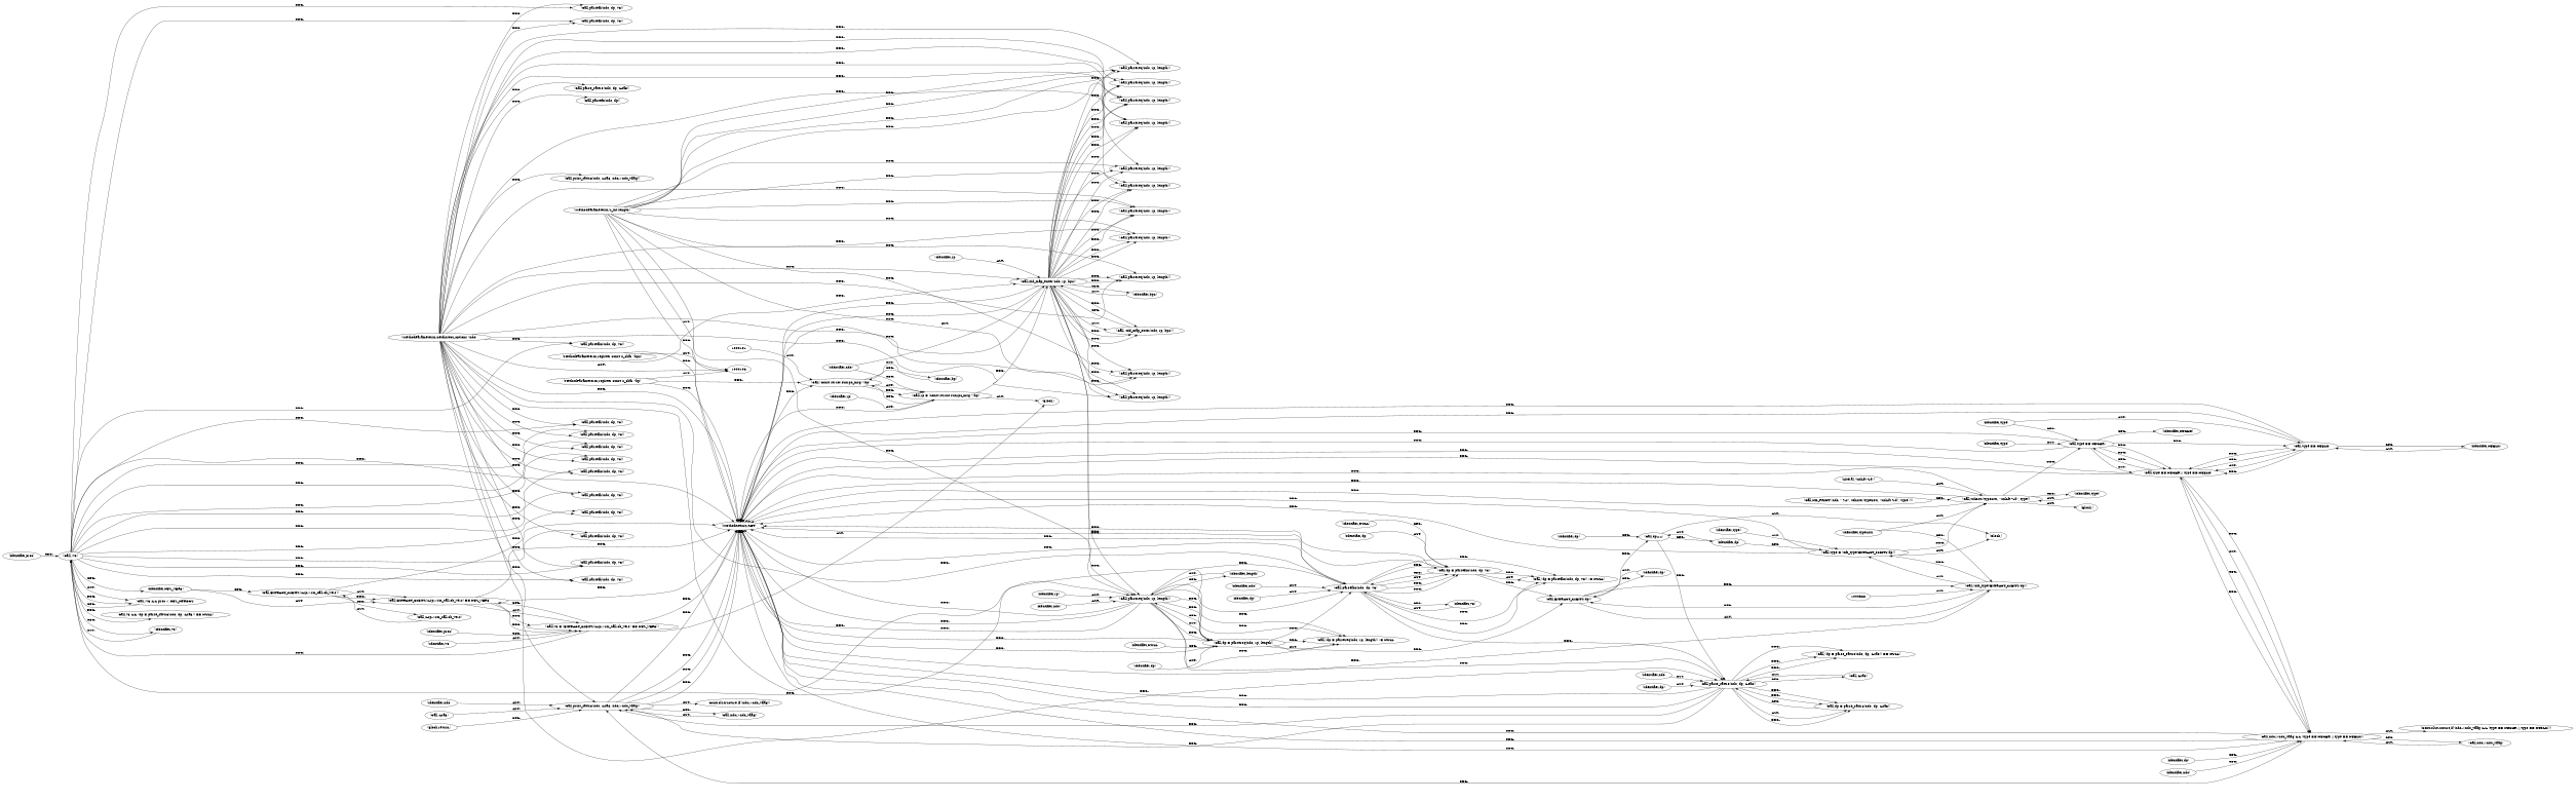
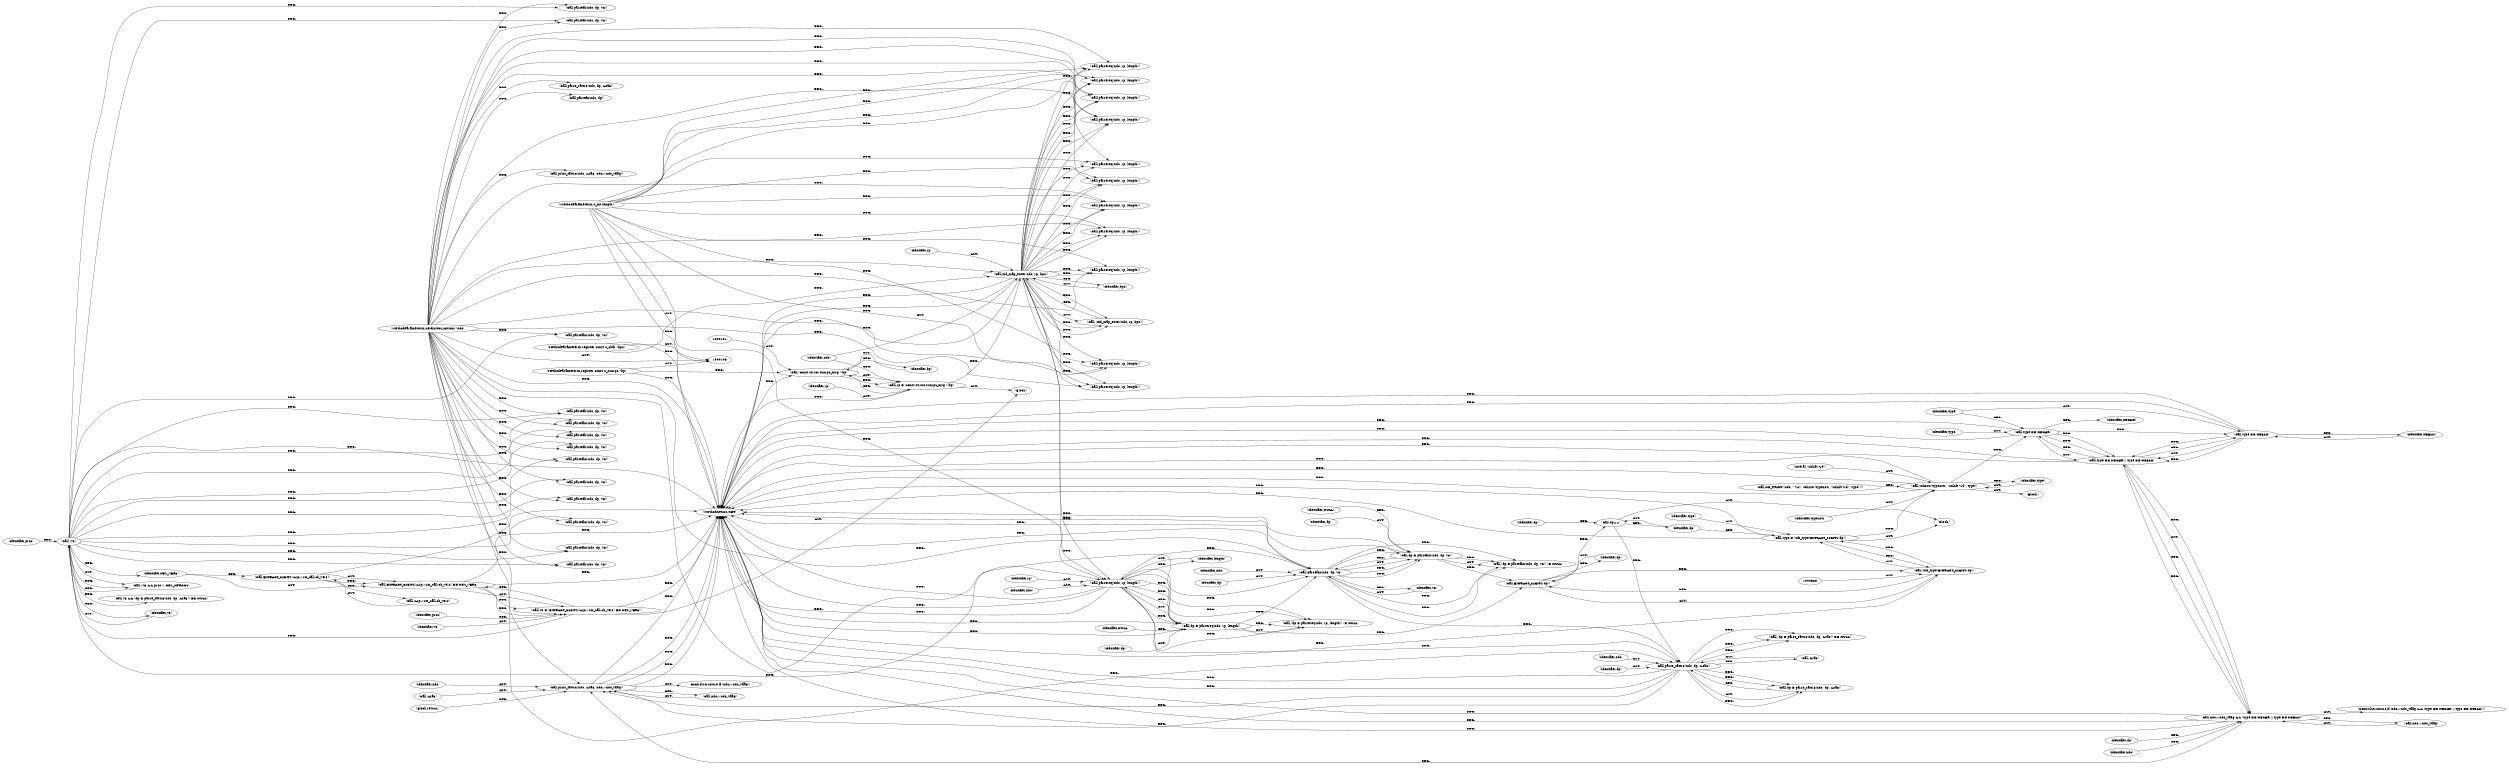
  digraph {
    rankdir=LR
    n1 [label="(Call,print_sattr3(ndo, &sa3, ndo->ndo_vflag))"]
    n2 [label="(MethodReturn,RET)"]
    n3 [label="(ControlStructure,if (ndo->ndo_vflag))"]
    n4 [label="(Call,ndo->ndo_vflag)"]
    n5 [label="(Call,(const struct sunrpc_msg *)bp)"]
    n6 [label="(Call,parse_sattr3(ndo, dp, &sa3))"]
    n7 [label="(Call,&sa3)"]
    n8 [label="(Call,dp = parse_sattr3(ndo, dp, &sa3))"]
    n9 [label="(Call,(dp = parse_sattr3(ndo, dp, &sa3)) == NULL)"]
    n10 [label="(Call,parsefhn(ndo, dp, v3))"]
    n11 [label="(Call,dp = parsefhn(ndo, dp, v3))"]
    n12 [label="(Call,(dp = parsefhn(ndo, dp, v3)) != NULL)"]
    n13 [label="(Identifier,v3)"]
    n14 [label="(Call,EXTRACT_32BITS(dp))"]
    n15 [label="(Call,parsereq(ndo, rp, length))"]
    n16 [label="(Call,dp = parsereq(ndo, rp, length))"]
    n17 [label="(Call,(dp = parsereq(ndo, rp, length)) != NULL)"]
    n18 [label="(Identifier,length)"]
    n19 [label="(Call,xid_map_enter(ndo, rp, bp2))"]
    n20 [label="(Call,parsereq(ndo, rp, length))"]
    n21 [label="(Call,!xid_map_enter(ndo, rp, bp2))"]
    n22 [label="(Call,parsereq(ndo, rp, length))"]
    n23 [label="(Call,parsereq(ndo, rp, length))"]
    n24 [label="(Call,parsereq(ndo, rp, length))"]
    n25 [label="(Identifier,bp2)"]
    n26 [label="(Call,parsereq(ndo, rp, length))"]
    n27 [label="(Call,parsereq(ndo, rp, length))"]
    n28 [label="(Call,parsereq(ndo, rp, length))"]
    n29 [label="(Call,parsereq(ndo, rp, length))"]
    n30 [label="(Call,parsereq(ndo, rp, length))"]
    n31 [label="(Call,parsereq(ndo, rp, length))"]
    n32 [label="(Call,parsereq(ndo, rp, length))"]
    n33 [label="(MethodParameterIn,netdissect_options *ndo)"]
    n34 [label="(Call,parsefh(ndo, dp, v3))"]
    n35 [label="(Call,parsefh(ndo, dp, v3))"]
    n36 [label="(Call,parsefhn(ndo, dp, v3))"]
    n37 [label="(Call,parsefh(ndo, dp, v3))"]
    n38 [label="(Call,parsefhn(ndo, dp, v3))"]
    n39 [label="(Call,parse_sattr3(ndo, dp, &sa3))"]
    n40 [label="(Call,parsefn(ndo, dp))"]
    n41 [label="(Call,parsefh(ndo, dp, v3))"]
    n42 [label="(Call,parsefh(ndo, dp, v3))"]
    n43 [label="(Call,parsefhn(ndo, dp, v3))"]
    n44 [label="(Call,parsefh(ndo, dp, v3))"]
    n45 [label="(Call,parsefh(ndo, dp, v3))"]
    n46 [label="(Call,print_sattr3(ndo, &sa3, ndo->ndo_vflag))"]
    n47 [label="(Call,parsefhn(ndo, dp, v3))"]
    n48 [label="(Call,parsefhn(ndo, dp, v3))"]
    n49 [label="(Call,parsefh(ndo, dp, v3))"]
    1000106
    n51 [label="(Call,rp = (const struct sunrpc_msg *)bp)"]
    n52 [label="(Block,)"]
    n53 [label="(Identifier,bp)"]
-   n54 [label="(MethodParameterIn,register const u_char *bp)"]
+   n54 [label="(MethodParameterIn,register const u_sunrpc *bp)"]
    n55 [label="(MethodParameterIn,register const u_char *bp2)"]
    n56 [label="(MethodParameterIn,u_int length)"]
    n57 [label="(Call,dp++)"]
    n58 [label="(Call,(nfs_type)EXTRACT_32BITS(dp))"]
    n59 [label="(Identifier,dp)"]
    n60 [label="(Call,!v3)"]
    n61 [label="(Call,!v3 && proc < NFS_NPROCS)"]
    n62 [label="(Call,v3 && (dp = parse_sattr3(ndo, dp, &sa3)) == NULL)"]
    n63 [label="(Identifier,v3)"]
    n64 [label="(Identifier,NFS_VER3)"]
    n65 [label="(Call,v3 = (EXTRACT_32BITS(&rp->rm_call.cb_vers) == NFS_VER3))"]
    n66 [label="(Call,EXTRACT_32BITS(&rp->rm_call.cb_vers) == NFS_VER3)"]
    n67 [label="(Call,EXTRACT_32BITS(&rp->rm_call.cb_vers))"]
    n68 [label="(Call,&rp->rm_call.cb_vers)"]
    n69 [label="(Block,)"]
    n70 [label="(Identifier,dp)"]
    n71 [label="(Call,type = (nfs_type)EXTRACT_32BITS(dp))"]
    n72 [label="(Call,ndo->ndo_vflag && (type == NFCHR || type == NFBLK))"]
    n73 [label="(Call,type == NFCHR || type == NFBLK)"]
    n74 [label="(ControlStructure,if (ndo->ndo_vflag && (type == NFCHR || type == NFBLK)))"]
    n75 [label="(Call,ndo->ndo_vflag)"]
    n76 [label="(Call,type == NFCHR)"]
    n77 [label="(Call,type == NFBLK)"]
    n78 [label="(Identifier,NFCHR)"]
    n79 [label="(Identifier,NFBLK)"]
    n80 [label="(Call,tok2str(type2str, \"unk-ft %d\", type))"]
    n81 [label="(Identifier,type)"]
    n82 [label="(Block,)"]
    n83 [label="(Identifier,dp)"]
    n84 [label="(Block,return;)"]
    n85 [label="(Identifier,proc)"]
    n86 [label="(Identifier,NULL)"]
    n87 [label="(Identifier,rp)"]
    n88 [label="(Identifier,rp)"]
    n89 [label="(Identifier,dp)"]
    n90 [label="(Identifier,dp)"]
    n91 [label="(Call,ND_PRINT((ndo, \" %s\", tok2str(type2str, \"unk-ft %d\", type))))"]
    n92 [label="(Identifier,type)"]
    n93 [label="(Identifier,v3)"]
    n94 [label="(Literal,\"unk-ft %d\")"]
    n95 [label="(Identifier,dp)"]
    n96 [label="(Identifier,ndo)"]
    n97 [label="(Identifier,ndo)"]
    n98 [label="(Identifier,type)"]
    n99 [label="(Identifier,NULL)"]
    n100 [label="(Identifier,proc)"]
    n101 [label="(Call,&sa3)"]
    n102 [label="(Identifier,type)"]
    n103 [label="(Identifier,ndo)"]
    n104 [label="(Identifier,rp)"]
    n105 [label="(Identifier,ndo)"]
    n106 [label="(Identifier,type2str)"]
    n107 [label="(Identifier,ndo)"]
    n108 [label="(Identifier,dp)"]
    n109 [label="(Identifier,dp)"]
    n110 [label="(Identifier,ndo)"]
    1000131
    1000588
    n1 -> n2 [label="DDG: "]
    n1 -> n2 [label="DDG: "]
    n1 -> n2 [label="DDG: "]
    n1 -> n2 [label="DDG: "]
    n1 -> n3 [label="AST: "]
    n1 -> n4 [label="CFG: "]
    n2 -> n5 [label="DDG: "]
    n4 -> n1 [label="AST: "]
    n5 -> n51 [label="AST: "]
    n5 -> n51 [label="DDG: "]
    n5 -> n53 [label="CFG: "]
    n6 -> n1 [label="DDG: "]
    n6 -> n1 [label="DDG: "]
    n6 -> n2 [label="DDG: "]
    n6 -> n2 [label="DDG: "]
    n6 -> n7 [label="CFG: "]
    n6 -> n8 [label="AST: "]
    n6 -> n8 [label="DDG: "]
    n6 -> n8 [label="DDG: "]
    n6 -> n8 [label="DDG: "]
    n6 -> n9 [label="DDG: "]
    n6 -> n9 [label="DDG: "]
    n6 -> n9 [label="DDG: "]
    n7 -> n6 [label="AST: "]
    n8 -> n6 [label="CFG: "]
    n10 -> n2 [label="DDG: "]
    n10 -> n2 [label="DDG: "]
    n10 -> n6 [label="DDG: "]
    n10 -> n11 [label="AST: "]
    n10 -> n11 [label="DDG: "]
    n10 -> n11 [label="DDG: "]
    n10 -> n11 [label="DDG: "]
    n10 -> n12 [label="DDG: "]
    n10 -> n12 [label="DDG: "]
    n10 -> n12 [label="DDG: "]
    n10 -> n13 [label="CFG: "]
    n11 -> n2 [label="DDG: "]
    n11 -> n2 [label="DDG: "]
    n11 -> n10 [label="CFG: "]
    n11 -> n12 [label="AST: "]
    n11 -> n12 [label="DDG: "]
    n11 -> n14 [label="DDG: "]
    n13 -> n10 [label="AST: "]
    n14 -> n57 [label="DDG: "]
    n14 -> n58 [label="AST: "]
    n14 -> n58 [label="DDG: "]
    n14 -> n59 [label="CFG: "]
    n15 -> n2 [label="DDG: "]
    n15 -> n2 [label="DDG: "]
    n15 -> n2 [label="DDG: "]
    n15 -> n6 [label="DDG: "]
    n15 -> n10 [label="DDG: "]
    n15 -> n16 [label="AST: "]
    n15 -> n16 [label="DDG: "]
    n15 -> n16 [label="DDG: "]
    n15 -> n16 [label="DDG: "]
    n15 -> n17 [label="DDG: "]
    n15 -> n17 [label="DDG: "]
    n15 -> n17 [label="DDG: "]
    n15 -> n18 [label="CFG: "]
    n16 -> n2 [label="DDG: "]
    n16 -> n2 [label="DDG: "]
    n16 -> n10 [label="DDG: "]
    n16 -> n14 [label="DDG: "]
    n16 -> n15 [label="CFG: "]
    n16 -> n17 [label="AST: "]
    n16 -> n17 [label="DDG: "]
    n18 -> n15 [label="AST: "]
    n19 -> n2 [label="DDG: "]
    n19 -> n2 [label="DDG: "]
    n19 -> n2 [label="DDG: "]
    n19 -> n15 [label="DDG: "]
    n19 -> n15 [label="DDG: "]
    n19 -> n20 [label="DDG: "]
    n19 -> n20 [label="DDG: "]
    n19 -> n21 [label="AST: "]
    n19 -> n21 [label="DDG: "]
    n19 -> n21 [label="DDG: "]
    n19 -> n21 [label="DDG: "]
    n19 -> n22 [label="DDG: "]
    n19 -> n22 [label="DDG: "]
    n19 -> n23 [label="DDG: "]
    n19 -> n23 [label="DDG: "]
    n19 -> n24 [label="DDG: "]
    n19 -> n24 [label="DDG: "]
    n19 -> n25 [label="CFG: "]
    n19 -> n26 [label="DDG: "]
    n19 -> n26 [label="DDG: "]
    n19 -> n27 [label="DDG: "]
    n19 -> n27 [label="DDG: "]
    n19 -> n28 [label="DDG: "]
    n19 -> n28 [label="DDG: "]
    n19 -> n29 [label="DDG: "]
    n19 -> n29 [label="DDG: "]
    n19 -> n30 [label="DDG: "]
    n19 -> n30 [label="DDG: "]
    n19 -> n31 [label="DDG: "]
    n19 -> n31 [label="DDG: "]
    n19 -> n32 [label="DDG: "]
    n19 -> n32 [label="DDG: "]
    n21 -> n19 [label="CFG: "]
    n25 -> n19 [label="AST: "]
    n33 -> n1 [label="DDG: "]
    n33 -> n2 [label="DDG: "]
    n33 -> n6 [label="DDG: "]
    n33 -> n10 [label="DDG: "]
    n33 -> n15 [label="DDG: "]
    n33 -> n19 [label="DDG: "]
    n33 -> n20 [label="DDG: "]
    n33 -> n22 [label="DDG: "]
    n33 -> n23 [label="DDG: "]
    n33 -> n24 [label="DDG: "]
    n33 -> n26 [label="DDG: "]
    n33 -> n27 [label="DDG: "]
    n33 -> n28 [label="DDG: "]
    n33 -> n29 [label="DDG: "]
    n33 -> n30 [label="DDG: "]
    n33 -> n31 [label="DDG: "]
    n33 -> n32 [label="DDG: "]
    n33 -> n34 [label="DDG: "]
    n33 -> n35 [label="DDG: "]
    n33 -> n36 [label="DDG: "]
    n33 -> n37 [label="DDG: "]
    n33 -> n38 [label="DDG: "]
    n33 -> n39 [label="DDG: "]
    n33 -> n40 [label="DDG: "]
    n33 -> n41 [label="DDG: "]
    n33 -> n42 [label="DDG: "]
    n33 -> n43 [label="DDG: "]
    n33 -> n44 [label="DDG: "]
    n33 -> n45 [label="DDG: "]
    n33 -> n46 [label="DDG: "]
    n33 -> n47 [label="DDG: "]
    n33 -> n48 [label="DDG: "]
    n33 -> n49 [label="DDG: "]
    n33 -> 1000106 [label="AST: "]
    n51 -> n2 [label="DDG: "]
    n51 -> n5 [label="CFG: "]
    n51 -> n19 [label="DDG: "]
    n51 -> n52 [label="AST: "]
    n53 -> n5 [label="AST: "]
    n54 -> n2 [label="DDG: "]
    n54 -> n5 [label="DDG: "]
    n54 -> 1000106 [label="AST: "]
    n55 -> n2 [label="DDG: "]
    n55 -> n19 [label="DDG: "]
    n55 -> 1000106 [label="AST: "]
    n56 -> n2 [label="DDG: "]
    n56 -> n15 [label="DDG: "]
    n56 -> n20 [label="DDG: "]
    n56 -> n22 [label="DDG: "]
    n56 -> n23 [label="DDG: "]
    n56 -> n24 [label="DDG: "]
    n56 -> n26 [label="DDG: "]
    n56 -> n27 [label="DDG: "]
    n56 -> n28 [label="DDG: "]
    n56 -> n29 [label="DDG: "]
    n56 -> n30 [label="DDG: "]
    n56 -> n31 [label="DDG: "]
    n56 -> n32 [label="DDG: "]
    n56 -> 1000106 [label="AST: "]
    n57 -> n6 [label="DDG: "]
    n57 -> n69 [label="AST: "]
    n57 -> n70 [label="CFG: "]
    n58 -> n2 [label="DDG: "]
    n58 -> n14 [label="CFG: "]
    n58 -> n71 [label="AST: "]
    n58 -> n71 [label="DDG: "]
    n59 -> n14 [label="AST: "]
    n60 -> n2 [label="DDG: "]
    n60 -> n10 [label="DDG: "]
    n60 -> n34 [label="DDG: "]
    n60 -> n35 [label="DDG: "]
    n60 -> n36 [label="DDG: "]
    n60 -> n37 [label="DDG: "]
    n60 -> n38 [label="DDG: "]
    n60 -> n41 [label="DDG: "]
    n60 -> n42 [label="DDG: "]
    n60 -> n43 [label="DDG: "]
    n60 -> n44 [label="DDG: "]
    n60 -> n45 [label="DDG: "]
    n60 -> n47 [label="DDG: "]
    n60 -> n48 [label="DDG: "]
    n60 -> n49 [label="DDG: "]
    n60 -> n61 [label="AST: "]
    n60 -> n61 [label="DDG: "]
    n60 -> n62 [label="DDG: "]
    n60 -> n63 [label="CFG: "]
    n60 -> n64 [label="CFG: "]
    n61 -> n60 [label="CFG: "]
    n63 -> n60 [label="AST: "]
    n64 -> n66 [label="AST: "]
    n64 -> n67 [label="CFG: "]
    n65 -> n2 [label="DDG: "]
    n65 -> n52 [label="AST: "]
    n65 -> n60 [label="DDG: "]
    n65 -> n66 [label="CFG: "]
    n66 -> n2 [label="DDG: "]
    n66 -> n2 [label="DDG: "]
    n66 -> n65 [label="AST: "]
    n66 -> n65 [label="DDG: "]
    n66 -> n65 [label="DDG: "]
    n67 -> n2 [label="DDG: "]
    n67 -> n66 [label="AST: "]
    n67 -> n66 [label="DDG: "]
    n67 -> n68 [label="CFG: "]
    n68 -> n67 [label="AST: "]
    n70 -> n57 [label="AST: "]
    n70 -> n71 [label="CFG: "]
    n71 -> n2 [label="DDG: "]
    n71 -> n2 [label="DDG: "]
-   n106 -> n58 [label="CFG: "]
+   n71 -> n58 [label="CFG: "]
    n71 -> n69 [label="AST: "]
    n71 -> n80 [label="DDG: "]
    n72 -> n1 [label="DDG: "]
    n72 -> n2 [label="DDG: "]
    n72 -> n2 [label="DDG: "]
    n72 -> n2 [label="DDG: "]
    n72 -> n73 [label="CFG: "]
    n72 -> n74 [label="AST: "]
    n72 -> n75 [label="CFG: "]
    n73 -> n2 [label="DDG: "]
    n73 -> n2 [label="DDG: "]
    n73 -> n72 [label="AST: "]
    n73 -> n72 [label="DDG: "]
    n73 -> n72 [label="DDG: "]
    n73 -> n76 [label="CFG: "]
    n73 -> n77 [label="CFG: "]
    n75 -> n72 [label="AST: "]
    n76 -> n2 [label="DDG: "]
    n76 -> n2 [label="DDG: "]
    n76 -> n73 [label="AST: "]
    n76 -> n73 [label="DDG: "]
    n76 -> n73 [label="DDG: "]
    n76 -> n77 [label="DDG: "]
    n76 -> n78 [label="CFG: "]
    n77 -> n2 [label="DDG: "]
    n77 -> n2 [label="DDG: "]
    n77 -> n73 [label="AST: "]
    n77 -> n73 [label="DDG: "]
    n77 -> n73 [label="DDG: "]
    n77 -> n79 [label="CFG: "]
    n79 -> n77 [label="AST: "]
    n80 -> n2 [label="DDG: "]
    n80 -> n2 [label="DDG: "]
    n80 -> n2 [label="DDG: "]
    n80 -> n76 [label="DDG: "]
    n80 -> n81 [label="CFG: "]
    n80 -> n82 [label="AST: "]
    n81 -> n80 [label="AST: "]
    n83 -> n57 [label="CFG: "]
    n84 -> n1 [label="CFG: "]
    n85 -> n65 [label="CFG: "]
    n86 -> n11 [label="CFG: "]
    n87 -> n19 [label="AST: "]
    n88 -> n51 [label="AST: "]
    n89 -> n16 [label="AST: "]
    n90 -> n72 [label="CFG: "]
    n91 -> n80 [label="CFG: "]
    n92 -> n76 [label="AST: "]
    n93 -> n65 [label="AST: "]
    n94 -> n80 [label="AST: "]
    n95 -> n11 [label="AST: "]
    n96 -> n15 [label="AST: "]
    n97 -> n72 [label="CFG: "]
    n98 -> n76 [label="CFG: "]
    n98 -> n77 [label="AST: "]
    n99 -> n16 [label="CFG: "]
    n100 -> n60 [label="CFG: "]
    n101 -> n1 [label="AST: "]
    n102 -> n71 [label="AST: "]
    n103 -> n6 [label="AST: "]
    n104 -> n15 [label="AST: "]
    n105 -> n1 [label="AST: "]
    n106 -> n80 [label="AST: "]
    n107 -> n19 [label="AST: "]
    n107 -> n51 [label="CFG: "]
    n108 -> n6 [label="AST: "]
    n109 -> n10 [label="AST: "]
    n110 -> n10 [label="AST: "]
    1000131 -> n5 [label="AST: "]
    1000588 -> n58 [label="AST: "]
  }
